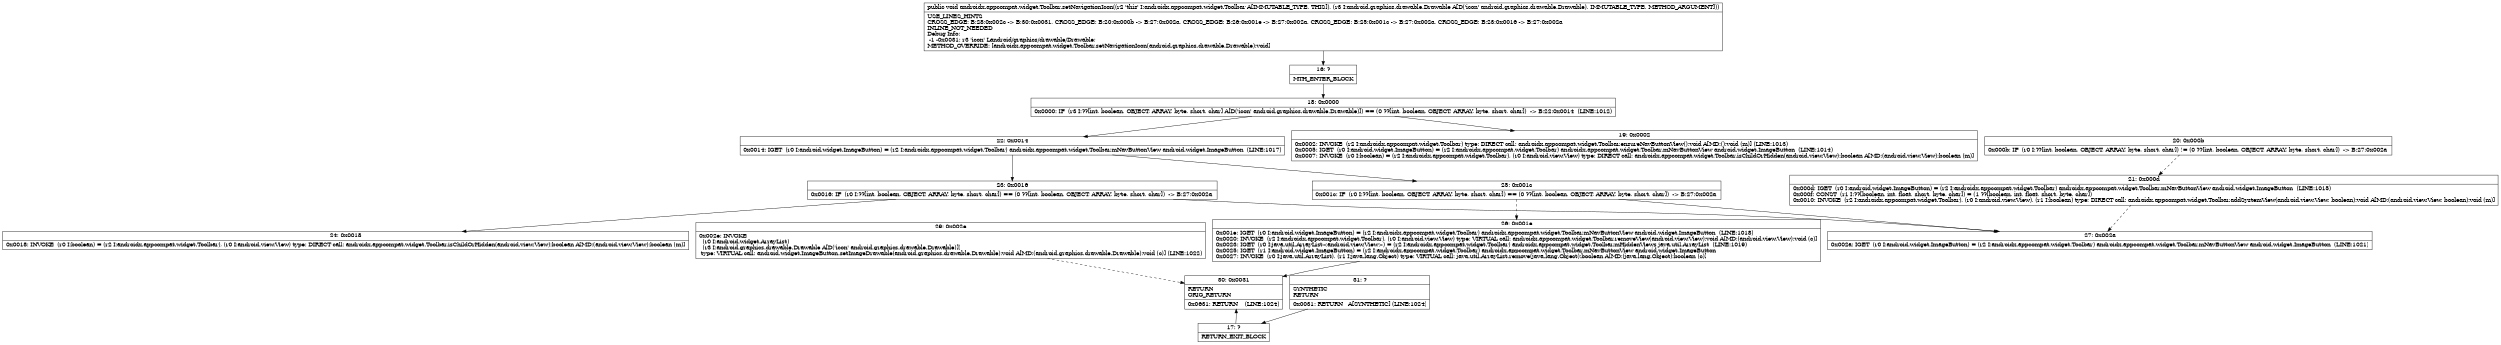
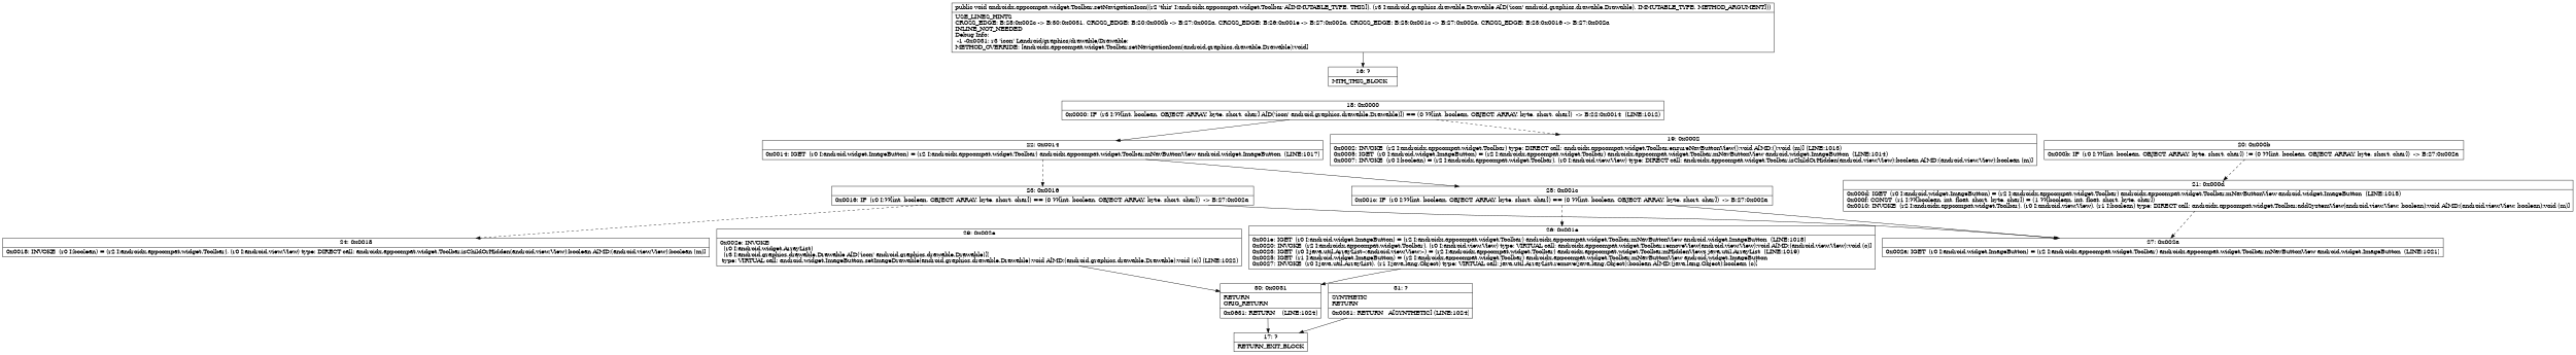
  digraph {
    node [shape=record]
-   n1 [label="{16\:\ ?|MTH_ENTER_BLOCK\l}"]
+   n1 [label="{16\:\ ?|MTH_THIS_BLOCK\l}"]
    n2 [label="{18\:\ 0x0000|0x0000: IF  (r3 I:??[int, boolean, OBJECT, ARRAY, byte, short, char] A[D('icon' android.graphics.drawable.Drawable)]) == (0 ??[int, boolean, OBJECT, ARRAY, byte, short, char])  \-\> B:22:0x0014  (LINE:1012)\l}"]
    n3 [label="{19\:\ 0x0002|0x0002: INVOKE  (r2 I:androidx.appcompat.widget.Toolbar) type: DIRECT call: androidx.appcompat.widget.Toolbar.ensureNavButtonView():void A[MD:():void (m)] (LINE:1013)\l0x0005: IGET  (r0 I:android.widget.ImageButton) = (r2 I:androidx.appcompat.widget.Toolbar) androidx.appcompat.widget.Toolbar.mNavButtonView android.widget.ImageButton  (LINE:1014)\l0x0007: INVOKE  (r0 I:boolean) = (r2 I:androidx.appcompat.widget.Toolbar), (r0 I:android.view.View) type: DIRECT call: androidx.appcompat.widget.Toolbar.isChildOrHidden(android.view.View):boolean A[MD:(android.view.View):boolean (m)]\l}"]
    n4 [label="{22\:\ 0x0014|0x0014: IGET  (r0 I:android.widget.ImageButton) = (r2 I:androidx.appcompat.widget.Toolbar) androidx.appcompat.widget.Toolbar.mNavButtonView android.widget.ImageButton  (LINE:1017)\l}"]
    n5 [label="{23\:\ 0x0016|0x0016: IF  (r0 I:??[int, boolean, OBJECT, ARRAY, byte, short, char]) == (0 ??[int, boolean, OBJECT, ARRAY, byte, short, char])  \-\> B:27:0x002a \l}"]
    n6 [label="{25\:\ 0x001c|0x001c: IF  (r0 I:??[int, boolean, OBJECT, ARRAY, byte, short, char]) == (0 ??[int, boolean, OBJECT, ARRAY, byte, short, char])  \-\> B:27:0x002a \l}"]
    n7 [label="{20\:\ 0x000b|0x000b: IF  (r0 I:??[int, boolean, OBJECT, ARRAY, byte, short, char]) != (0 ??[int, boolean, OBJECT, ARRAY, byte, short, char])  \-\> B:27:0x002a \l}"]
    n8 [label="{21\:\ 0x000d|0x000d: IGET  (r0 I:android.widget.ImageButton) = (r2 I:androidx.appcompat.widget.Toolbar) androidx.appcompat.widget.Toolbar.mNavButtonView android.widget.ImageButton  (LINE:1015)\l0x000f: CONST  (r1 I:??[boolean, int, float, short, byte, char]) = (1 ??[boolean, int, float, short, byte, char]) \l0x0010: INVOKE  (r2 I:androidx.appcompat.widget.Toolbar), (r0 I:android.view.View), (r1 I:boolean) type: DIRECT call: androidx.appcompat.widget.Toolbar.addSystemView(android.view.View, boolean):void A[MD:(android.view.View, boolean):void (m)]\l}"]
    n9 [label="{27\:\ 0x002a|0x002a: IGET  (r0 I:android.widget.ImageButton) = (r2 I:androidx.appcompat.widget.Toolbar) androidx.appcompat.widget.Toolbar.mNavButtonView android.widget.ImageButton  (LINE:1021)\l}"]
    n10 [label="{29\:\ 0x002e|0x002e: INVOKE  \l  (r0 I:android.widget.ArrayList)\l  (r3 I:android.graphics.drawable.Drawable A[D('icon' android.graphics.drawable.Drawable)])\l type: VIRTUAL call: android.widget.ImageButton.setImageDrawable(android.graphics.drawable.Drawable):void A[MD:(android.graphics.drawable.Drawable):void (c)] (LINE:1022)\l}"]
    n11 [label="{30\:\ 0x0031|RETURN\lORIG_RETURN\l|0x0631: RETURN    (LINE:1024)\l}"]
    n12 [label="{31\:\ ?|SYNTHETIC\lRETURN\l|0x0031: RETURN   A[SYNTHETIC] (LINE:1024)\l}"]
    n13 [label="{17\:\ ?|RETURN_EXIT_BLOCK\l}"]
    n14 [label="{24\:\ 0x0018|0x0018: INVOKE  (r0 I:boolean) = (r2 I:androidx.appcompat.widget.Toolbar), (r0 I:android.view.View) type: DIRECT call: androidx.appcompat.widget.Toolbar.isChildOrHidden(android.view.View):boolean A[MD:(android.view.View):boolean (m)]\l}"]
    n15 [label="{26\:\ 0x001e|0x001e: IGET  (r0 I:android.widget.ImageButton) = (r2 I:androidx.appcompat.widget.Toolbar) androidx.appcompat.widget.Toolbar.mNavButtonView android.widget.ImageButton  (LINE:1018)\l0x0020: INVOKE  (r2 I:androidx.appcompat.widget.Toolbar), (r0 I:android.view.View) type: VIRTUAL call: androidx.appcompat.widget.Toolbar.removeView(android.view.View):void A[MD:(android.view.View):void (c)]\l0x0023: IGET  (r0 I:java.util.ArrayList\<android.view.View\>) = (r2 I:androidx.appcompat.widget.Toolbar) androidx.appcompat.widget.Toolbar.mHiddenViews java.util.ArrayList  (LINE:1019)\l0x0025: IGET  (r1 I:android.widget.ImageButton) = (r2 I:androidx.appcompat.widget.Toolbar) androidx.appcompat.widget.Toolbar.mNavButtonView android.widget.ImageButton \l0x0027: INVOKE  (r0 I:java.util.ArrayList), (r1 I:java.lang.Object) type: VIRTUAL call: java.util.ArrayList.remove(java.lang.Object):boolean A[MD:(java.lang.Object):boolean (c)]\l}"]
    n16 [label="{public void androidx.appcompat.widget.Toolbar.setNavigationIcon((r2 'this' I:androidx.appcompat.widget.Toolbar A[IMMUTABLE_TYPE, THIS]), (r3 I:android.graphics.drawable.Drawable A[D('icon' android.graphics.drawable.Drawable), IMMUTABLE_TYPE, METHOD_ARGUMENT]))  | USE_LINES_HINTS\lCROSS_EDGE: B:28:0x002c \-\> B:30:0x0031, CROSS_EDGE: B:20:0x000b \-\> B:27:0x002a, CROSS_EDGE: B:26:0x001e \-\> B:27:0x002a, CROSS_EDGE: B:25:0x001c \-\> B:27:0x002a, CROSS_EDGE: B:23:0x0016 \-\> B:27:0x002a\lINLINE_NOT_NEEDED\lDebug Info:\l  \-1 \-0x0031: r3 'icon' Landroid\/graphics\/drawable\/Drawable;\lMETHOD_OVERRIDE: [androidx.appcompat.widget.Toolbar.setNavigationIcon(android.graphics.drawable.Drawable):void]\l}"]
-   n1 -> n2
-   n2 -> n3 [style=solid]
+   n2 -> n3 [style=dashed]
    n2 -> n4
-   n4 -> n5
+   n4 -> n5 [style=dashed]
    n4 -> n6
    n5 -> n9
-   n5 -> n14 [style=solid]
+   n5 -> n14 [style=dashed]
    n6 -> n9
    n6 -> n15 [style=dashed]
    n7 -> n8 [style=dashed]
    n8 -> n9 [style=dashed]
-   n10 -> n11 [style=dashed]
-   n13 -> n11
+   n10 -> n11
+   n11 -> n13
    n12 -> n13
    n15 -> n11
    n16 -> n1
  }
